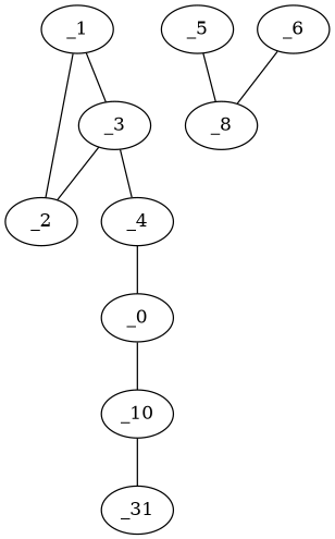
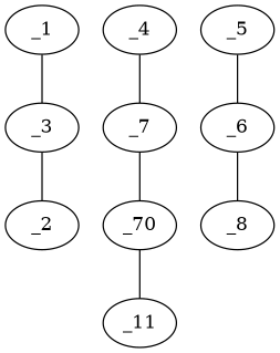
  graph {
    node [charge=0 chem=1 symbol="C  " x=4.6831 y=0.016]
    edge [valence=1]
    _1 [x=4.9921 y=1.2761]
    _2 [chem=2 symbol="O  " x=5.9703 y=1.484]
    _3 [y=0.325]
    _4 [x=3.7321]
-   _7 [chem=4 symbol="N  " x=2.866 y=0.516 label=_0]
+   _7 [chem=4 symbol="N  " x=2.866 y=0.516]
    _5 [x=5.2709 y=-0.484]
    _8 [chem=4 symbol="N  " y=-1.293]
    _6 [x=3.7321 y=-0.984]
-   _10 [x=2]
-   _11 [x=2 y=-0.984 label=_31]
-   _1 -- _2 [valence=2]
+   _10 [x=2 label=_70]
+   _11 [x=2 y=-0.984]
    _1 -- _3
    _3 -- _2 [valence=2]
-   _3 -- _4
    _4 -- _7
    _7 -- _10 [valence=2]
-   _5 -- _8
+   _5 -- _6
    _6 -- _8
    _10 -- _11
  }
